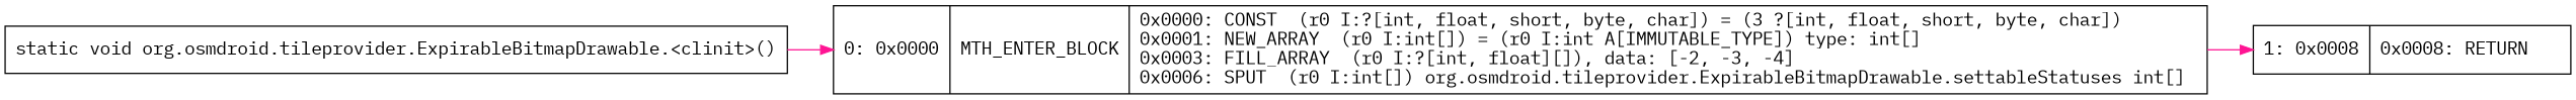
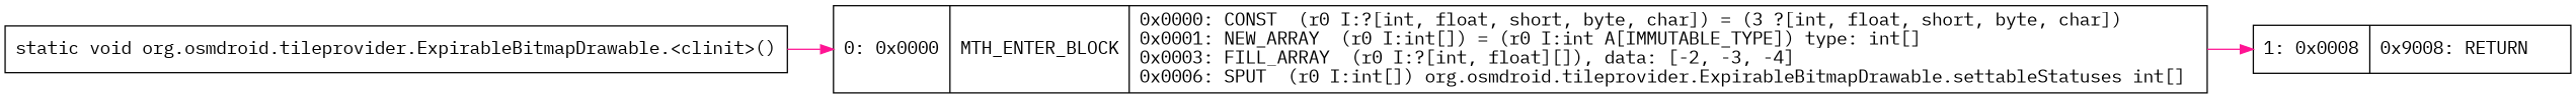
  digraph {
    rankdir=LR
    fontname="IBM Plex Mono"
    node [shape=record fontname="IBM Plex Mono"]
    edge [color=deeppink fontname="IBM Plex Mono"]
    n1 [label="{0\:\ 0x0000|MTH_ENTER_BLOCK\l|0x0000: CONST  (r0 I:?[int, float, short, byte, char]) = (3 ?[int, float, short, byte, char]) \l0x0001: NEW_ARRAY  (r0 I:int[]) = (r0 I:int A[IMMUTABLE_TYPE]) type: int[] \l0x0003: FILL_ARRAY  (r0 I:?[int, float][]), data: [\-2, \-3, \-4] \l0x0006: SPUT  (r0 I:int[]) org.osmdroid.tileprovider.ExpirableBitmapDrawable.settableStatuses int[] \l}"]
-   n2 [label="{1\:\ 0x0008|0x0008: RETURN   \l}"]
+   n2 [label="{1\:\ 0x0008|0x9008: RETURN   \l}"]
    n3 [label="{static void org.osmdroid.tileprovider.ExpirableBitmapDrawable.\<clinit\>() }"]
    n1 -> n2
    n3 -> n1
  }
